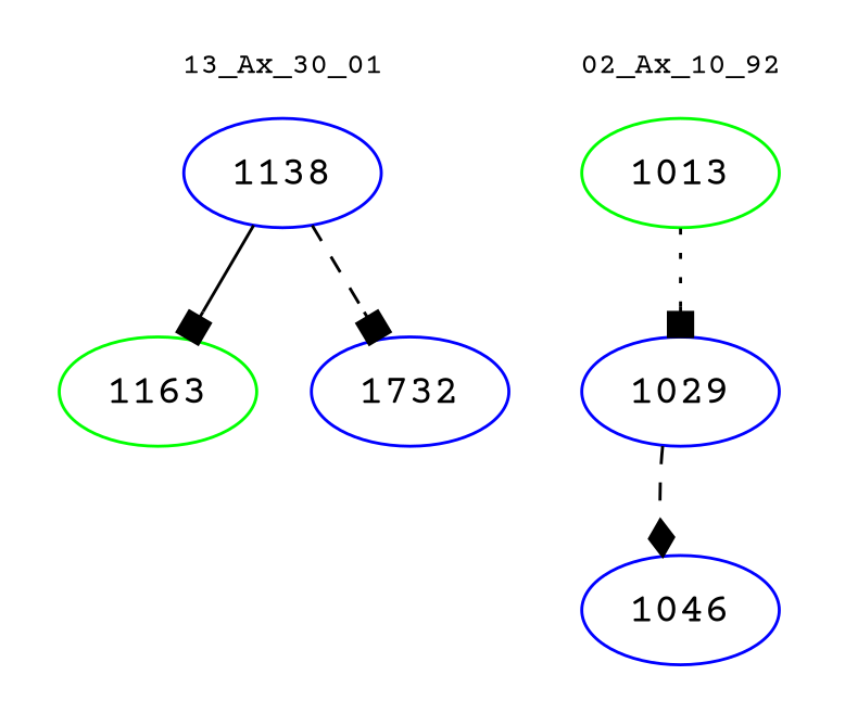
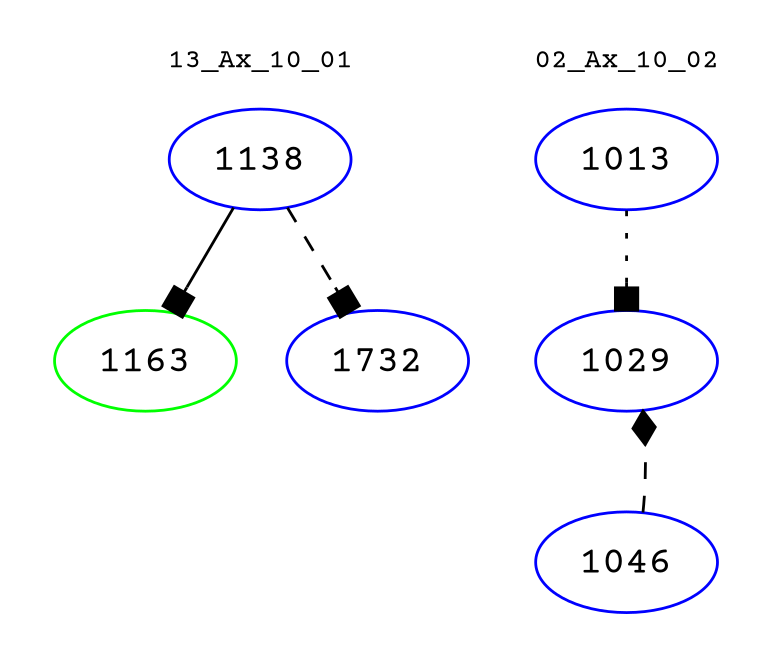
  digraph {
    fontname="Courier Prime"
    node [color=blue fontname="Courier Prime"]
    edge [arrowhead=box color=black fontname="Courier Prime" style=dashed]
    n1 [color=green label=1163]
    n2 [label=1138]
    n3 [label=1732]
-   n4 [color=green label=1013]
+   n4 [label=1013]
    n5 [label=1029]
    n6 [label=1046]
    subgraph cluster_1 {
      color=white
      fontsize=10
-     label="13_Ax_30_01"
+     label="13_Ax_10_01"
      n1
      n2
      n3
    }
    subgraph cluster_2 {
      color=white
      fontsize=10
-     label="02_Ax_10_92"
+     label="02_Ax_10_02"
      n4
      n5
      n6
    }
    n2 -> n1 [style=solid]
    n2 -> n3
    n4 -> n5 [style=dotted]
-   n5 -> n6 [arrowhead=diamond]
+   n6 -> n5 [arrowhead=diamond]
  }
